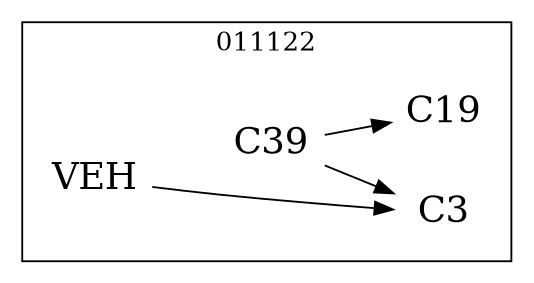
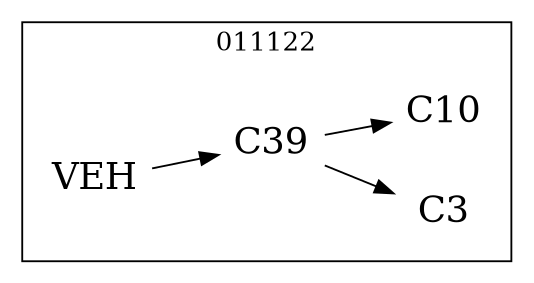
  strict digraph {
    rankdir=LR
    node [fontsize=20 shape=plaintext]
    n1 [label=VEH]
    n2 [label=C3]
-   n3 [label=C19]
+   n3 [label=C10]
    n4 [label=C39]
    subgraph cluster_1 {
      label=011122
      labeldoc=t
      n1
      n2
      n3
      n4
    }
-   n1 -> n2
+   n1 -> n4
    n4 -> n2
    n4 -> n3
  }
